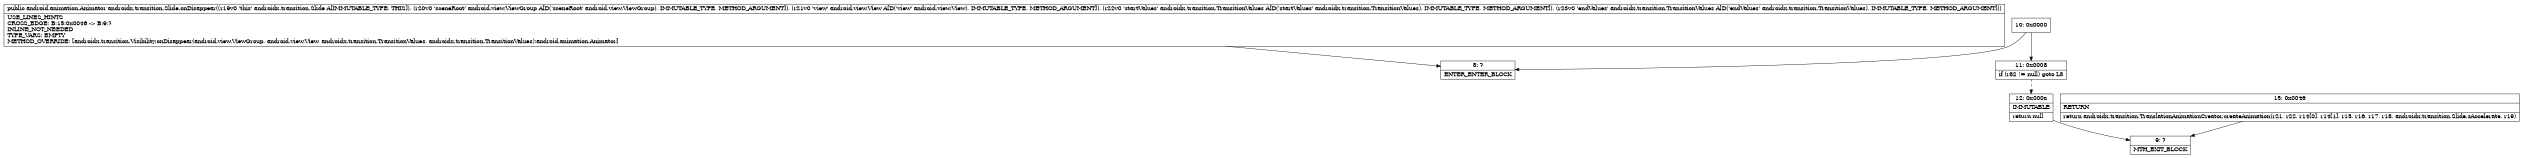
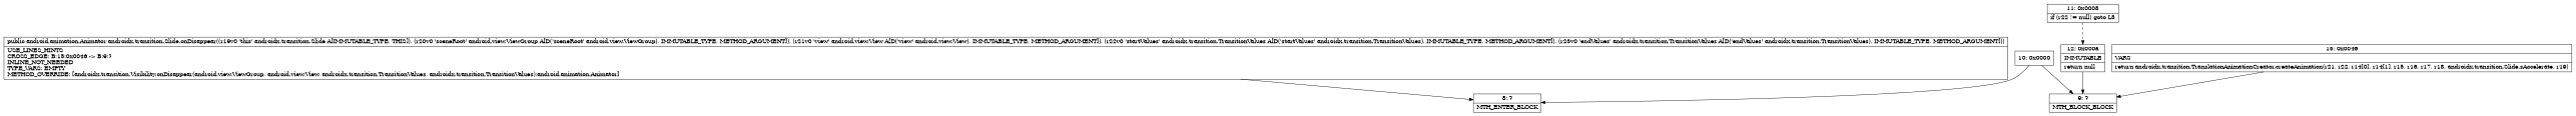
  digraph {
    node [shape=record]
-   n1 [label="{8\:\ ?|ENTER_ENTER_BLOCK\l}"]
+   n1 [label="{8\:\ ?|MTH_ENTER_BLOCK\l}"]
    n2 [label="{10\:\ 0x0000}"]
-   n3 [label="{11\:\ 0x0008|if (r82 != null) goto L5\l}"]
+   n3 [label="{11\:\ 0x0008|if (r22 != null) goto L5\l}"]
    n4 [label="{12\:\ 0x000a|IMMUTABLE\l|return null\l}"]
-   n5 [label="{9\:\ ?|MTH_EXIT_BLOCK\l}"]
-   n6 [label="{15\:\ 0x0046|RETURN\l|return androidx.transition.TranslationAnimationCreator.createAnimation(r21, r22, r14[0], r14[1], r15, r16, r17, r18, androidx.transition.Slide.sAccelerate, r19)\l}"]
+   n5 [label="{9\:\ ?|MTH_BLOCK_BLOCK\l}"]
+   n6 [label="{15\:\ 0x0046|VARS\l|return androidx.transition.TranslationAnimationCreator.createAnimation(r21, r22, r14[0], r14[1], r15, r16, r17, r18, androidx.transition.Slide.sAccelerate, r19)\l}"]
    n7 [label="{public android.animation.Animator androidx.transition.Slide.onDisappear((r19v0 'this' androidx.transition.Slide A[IMMUTABLE_TYPE, THIS]), (r20v0 'sceneRoot' android.view.ViewGroup A[D('sceneRoot' android.view.ViewGroup), IMMUTABLE_TYPE, METHOD_ARGUMENT]), (r21v0 'view' android.view.View A[D('view' android.view.View), IMMUTABLE_TYPE, METHOD_ARGUMENT]), (r22v0 'startValues' androidx.transition.TransitionValues A[D('startValues' androidx.transition.TransitionValues), IMMUTABLE_TYPE, METHOD_ARGUMENT]), (r23v0 'endValues' androidx.transition.TransitionValues A[D('endValues' androidx.transition.TransitionValues), IMMUTABLE_TYPE, METHOD_ARGUMENT]))  | USE_LINES_HINTS\lCROSS_EDGE: B:15:0x0046 \-\> B:9:?\lINLINE_NOT_NEEDED\lTYPE_VARS: EMPTY\lMETHOD_OVERRIDE: [androidx.transition.Visibility.onDisappear(android.view.ViewGroup, android.view.View, androidx.transition.TransitionValues, androidx.transition.TransitionValues):android.animation.Animator]\l}"]
    n2 -> n1
-   n2 -> n3
+   n2 -> n5
    n3 -> n4 [style=dashed]
    n4 -> n5
    n6 -> n5
    n7 -> n1
  }
